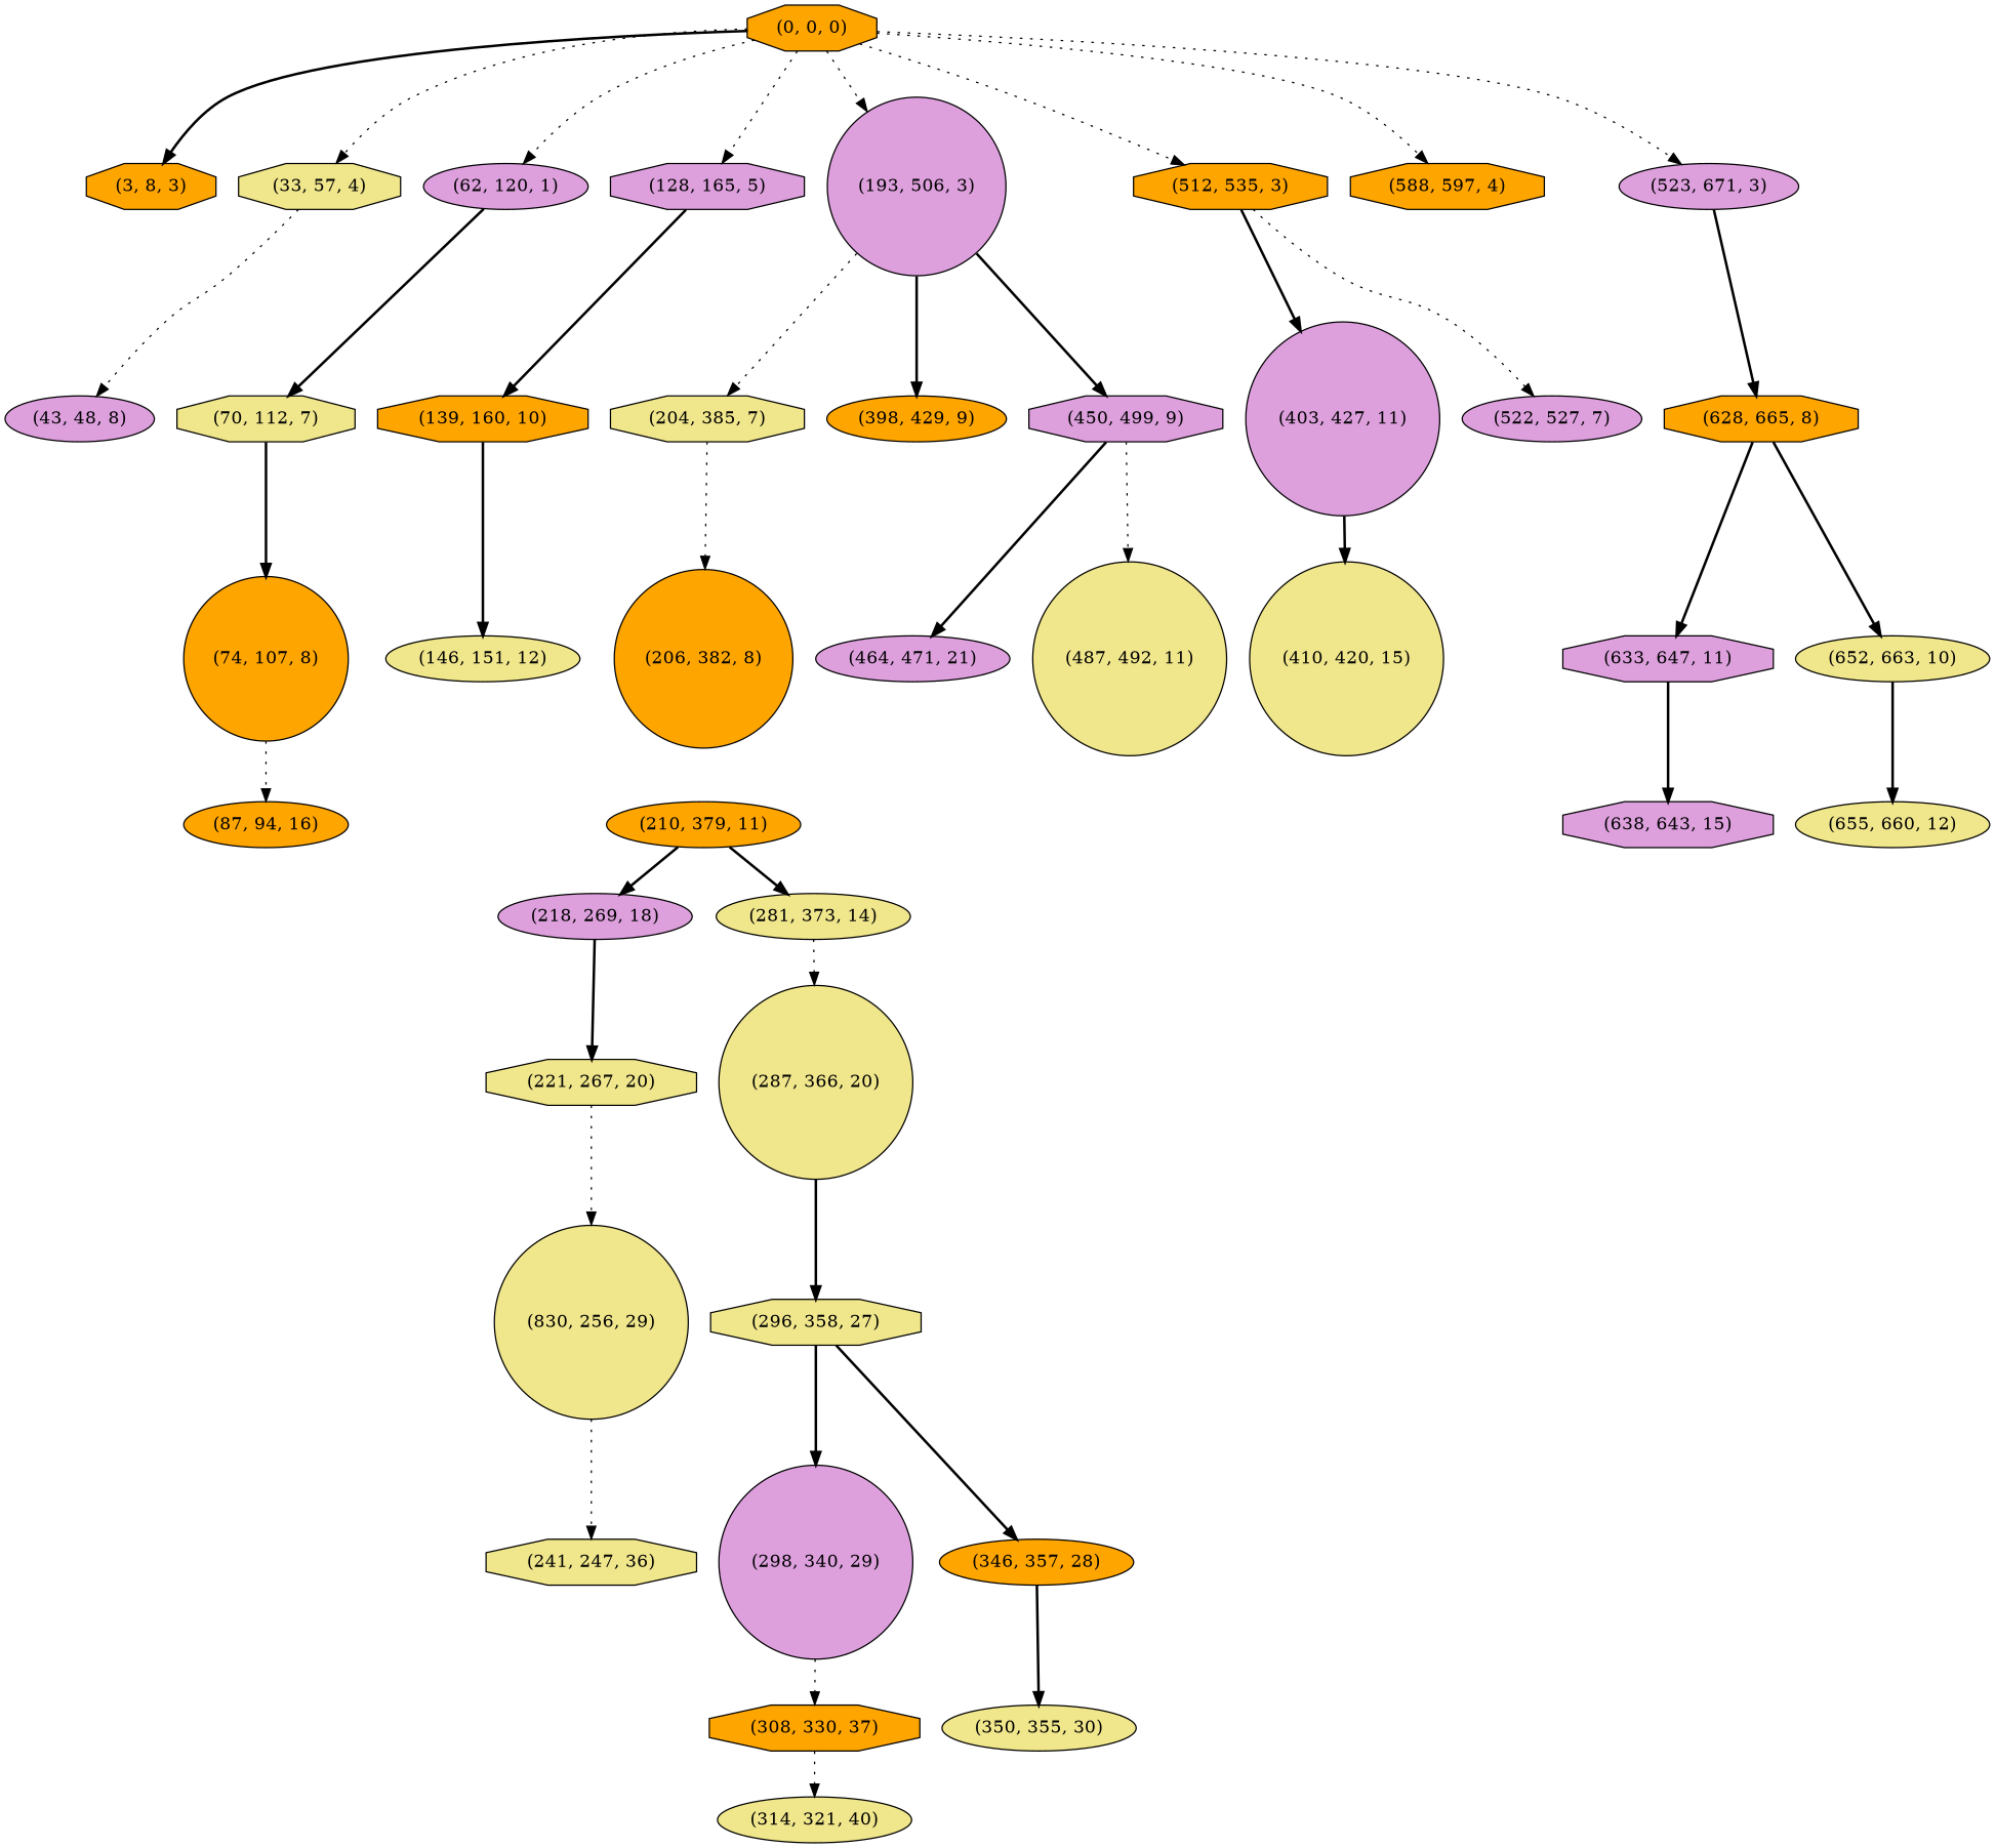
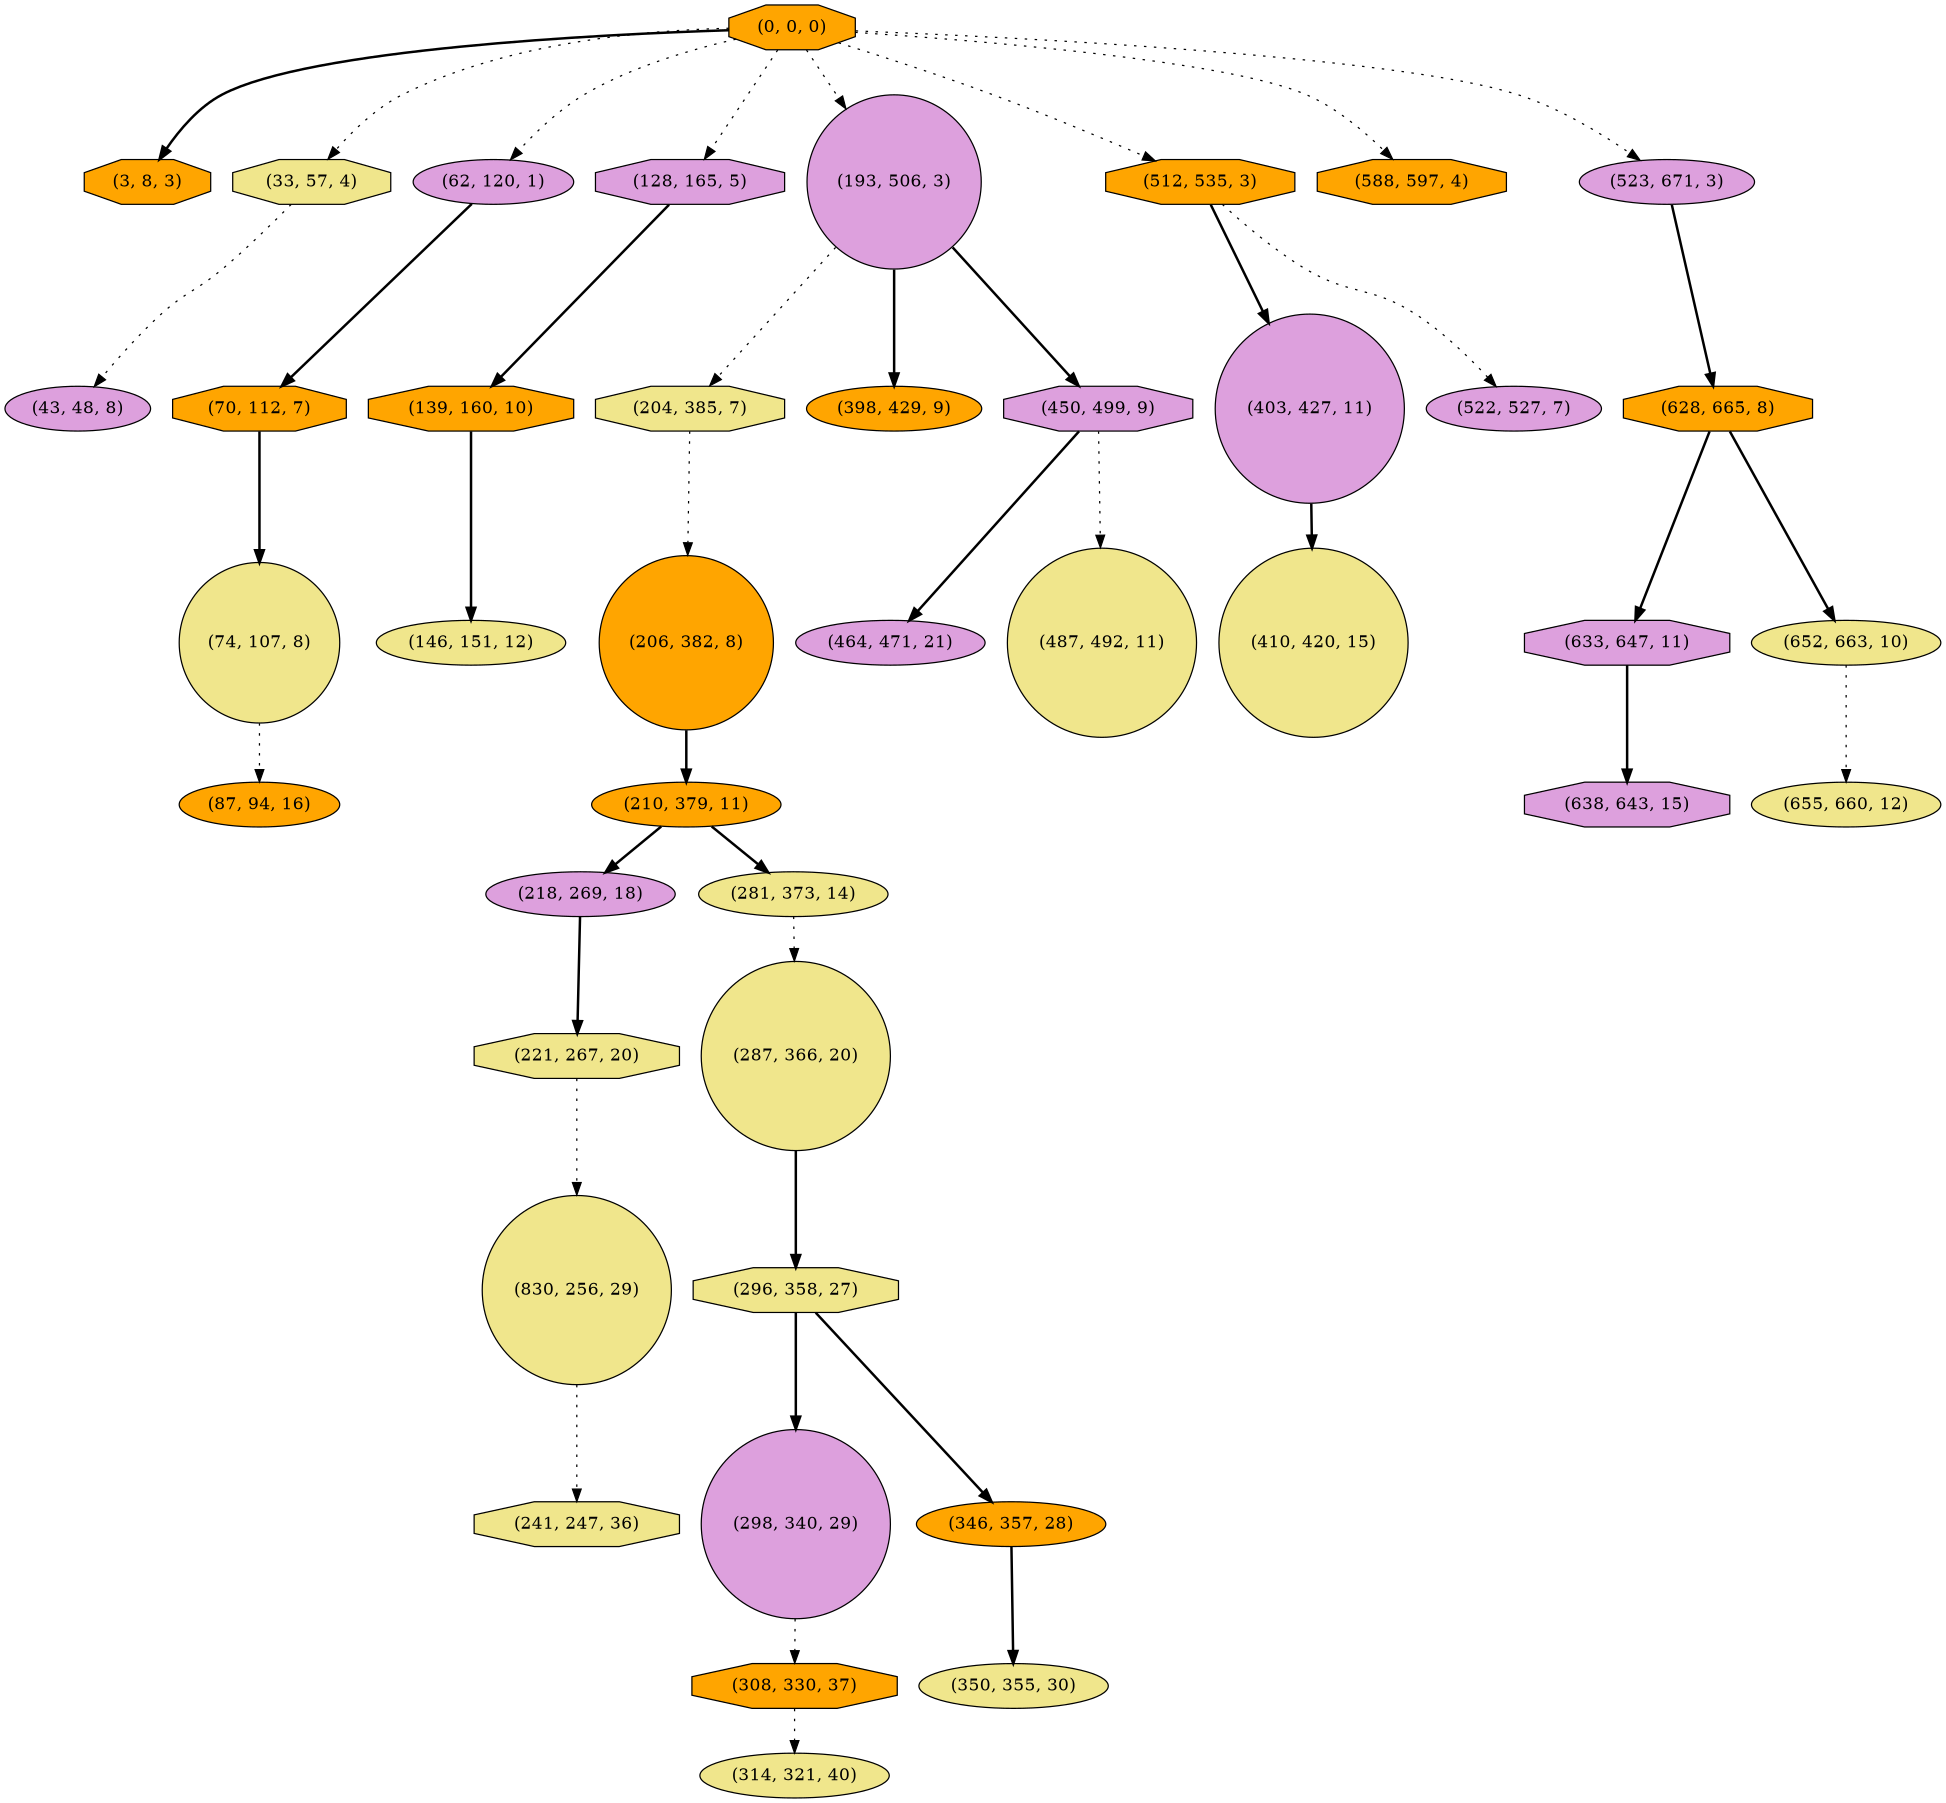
  digraph {
    node [fillcolor=khaki shape=octagon style=filled]
    edge [style=bold]
    "(0, 0, 0)" [fillcolor=orange]
    "(3, 8, 3)" [fillcolor=orange]
    "(33, 57, 4)"
    "(62, 120, 1)" [fillcolor=plum shape=ellipse]
    "(128, 165, 5)" [fillcolor=plum]
    "(193, 506, 3)" [fillcolor=plum shape=circle]
    "(512, 535, 3)" [fillcolor=orange]
    "(588, 597, 4)" [fillcolor=orange]
    n9 [fillcolor=plum label="(523, 671, 3)" shape=ellipse]
    "(43, 48, 8)" [fillcolor=plum shape=ellipse]
-   "(70, 112, 7)"
+   "(70, 112, 7)" [fillcolor=orange]
    "(139, 160, 10)" [fillcolor=orange]
    "(204, 385, 7)"
    "(398, 429, 9)" [fillcolor=orange shape=ellipse]
    "(450, 499, 9)" [fillcolor=plum]
    "(403, 427, 11)" [fillcolor=plum shape=circle]
    "(522, 527, 7)" [fillcolor=plum shape=ellipse]
    "(628, 665, 8)" [fillcolor=orange]
-   "(74, 107, 8)" [fillcolor=orange shape=circle]
+   "(74, 107, 8)" [shape=circle]
    "(87, 94, 16)" [fillcolor=orange shape=ellipse]
    "(146, 151, 12)" [shape=ellipse]
    "(206, 382, 8)" [fillcolor=orange shape=circle]
    "(464, 471, 21)" [fillcolor=plum shape=ellipse]
    "(487, 492, 11)" [shape=circle]
    "(210, 379, 11)" [fillcolor=orange shape=ellipse]
    "(218, 269, 18)" [fillcolor=plum shape=ellipse]
    "(281, 373, 14)" [shape=ellipse]
    "(221, 267, 20)"
    "(287, 366, 20)" [shape=circle]
    n30 [label="(830, 256, 29)" shape=circle]
    "(241, 247, 36)"
    "(296, 358, 27)"
    "(298, 340, 29)" [fillcolor=plum shape=circle]
    "(346, 357, 28)" [fillcolor=orange shape=ellipse]
    "(308, 330, 37)" [fillcolor=orange]
    "(350, 355, 30)" [shape=ellipse]
    "(314, 321, 40)" [shape=ellipse]
    "(410, 420, 15)" [shape=circle]
    "(633, 647, 11)" [fillcolor=plum]
    "(652, 663, 10)" [shape=ellipse]
    "(638, 643, 15)" [fillcolor=plum]
    "(655, 660, 12)" [shape=ellipse]
    "(0, 0, 0)" -> "(3, 8, 3)"
    "(0, 0, 0)" -> "(33, 57, 4)" [style=dotted]
    "(0, 0, 0)" -> "(62, 120, 1)" [style=dotted]
    "(0, 0, 0)" -> "(128, 165, 5)" [style=dotted]
    "(0, 0, 0)" -> "(193, 506, 3)" [style=dotted]
    "(0, 0, 0)" -> "(512, 535, 3)" [style=dotted]
    "(0, 0, 0)" -> "(588, 597, 4)" [style=dotted]
    "(0, 0, 0)" -> n9 [style=dotted]
    "(33, 57, 4)" -> "(43, 48, 8)" [style=dotted]
    "(62, 120, 1)" -> "(70, 112, 7)"
    "(128, 165, 5)" -> "(139, 160, 10)"
    "(193, 506, 3)" -> "(204, 385, 7)" [style=dotted]
    "(193, 506, 3)" -> "(398, 429, 9)"
    "(193, 506, 3)" -> "(450, 499, 9)"
    "(512, 535, 3)" -> "(403, 427, 11)"
    "(512, 535, 3)" -> "(522, 527, 7)" [style=dotted]
    n9 -> "(628, 665, 8)"
    "(70, 112, 7)" -> "(74, 107, 8)"
    "(139, 160, 10)" -> "(146, 151, 12)"
    "(204, 385, 7)" -> "(206, 382, 8)" [style=dotted]
    "(450, 499, 9)" -> "(464, 471, 21)"
    "(450, 499, 9)" -> "(487, 492, 11)" [style=dotted]
    "(403, 427, 11)" -> "(410, 420, 15)"
    "(628, 665, 8)" -> "(633, 647, 11)"
    "(628, 665, 8)" -> "(652, 663, 10)"
    "(74, 107, 8)" -> "(87, 94, 16)" [style=dotted]
+   "(206, 382, 8)" -> "(210, 379, 11)"
    "(210, 379, 11)" -> "(218, 269, 18)"
    "(210, 379, 11)" -> "(281, 373, 14)"
    "(218, 269, 18)" -> "(221, 267, 20)"
    "(281, 373, 14)" -> "(287, 366, 20)" [style=dotted]
    "(221, 267, 20)" -> n30 [style=dotted]
    "(287, 366, 20)" -> "(296, 358, 27)"
    n30 -> "(241, 247, 36)" [style=dotted]
    "(296, 358, 27)" -> "(298, 340, 29)"
    "(296, 358, 27)" -> "(346, 357, 28)"
    "(298, 340, 29)" -> "(308, 330, 37)" [style=dotted]
    "(346, 357, 28)" -> "(350, 355, 30)"
    "(308, 330, 37)" -> "(314, 321, 40)" [style=dotted]
    "(633, 647, 11)" -> "(638, 643, 15)"
-   "(652, 663, 10)" -> "(655, 660, 12)"
+   "(652, 663, 10)" -> "(655, 660, 12)" [style=dotted]
  }
